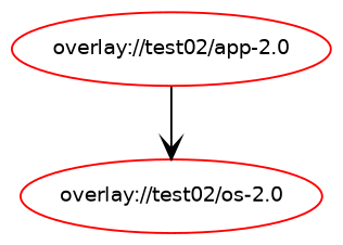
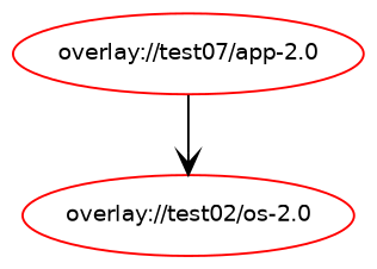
  digraph {
    compound=true
    concentrate=true
    newrank=true
    rankdir=TD
    node [color=red fontname=Helvetica fontsize=10]
-   "overlay://test02/app-2.0"
+   "overlay://test02/app-2.0" [label="overlay://test07/app-2.0"]
    "overlay://test02/os-2.0"
    "overlay://test02/app-2.0" -> "overlay://test02/os-2.0" [arrowhead=vee]
  }
